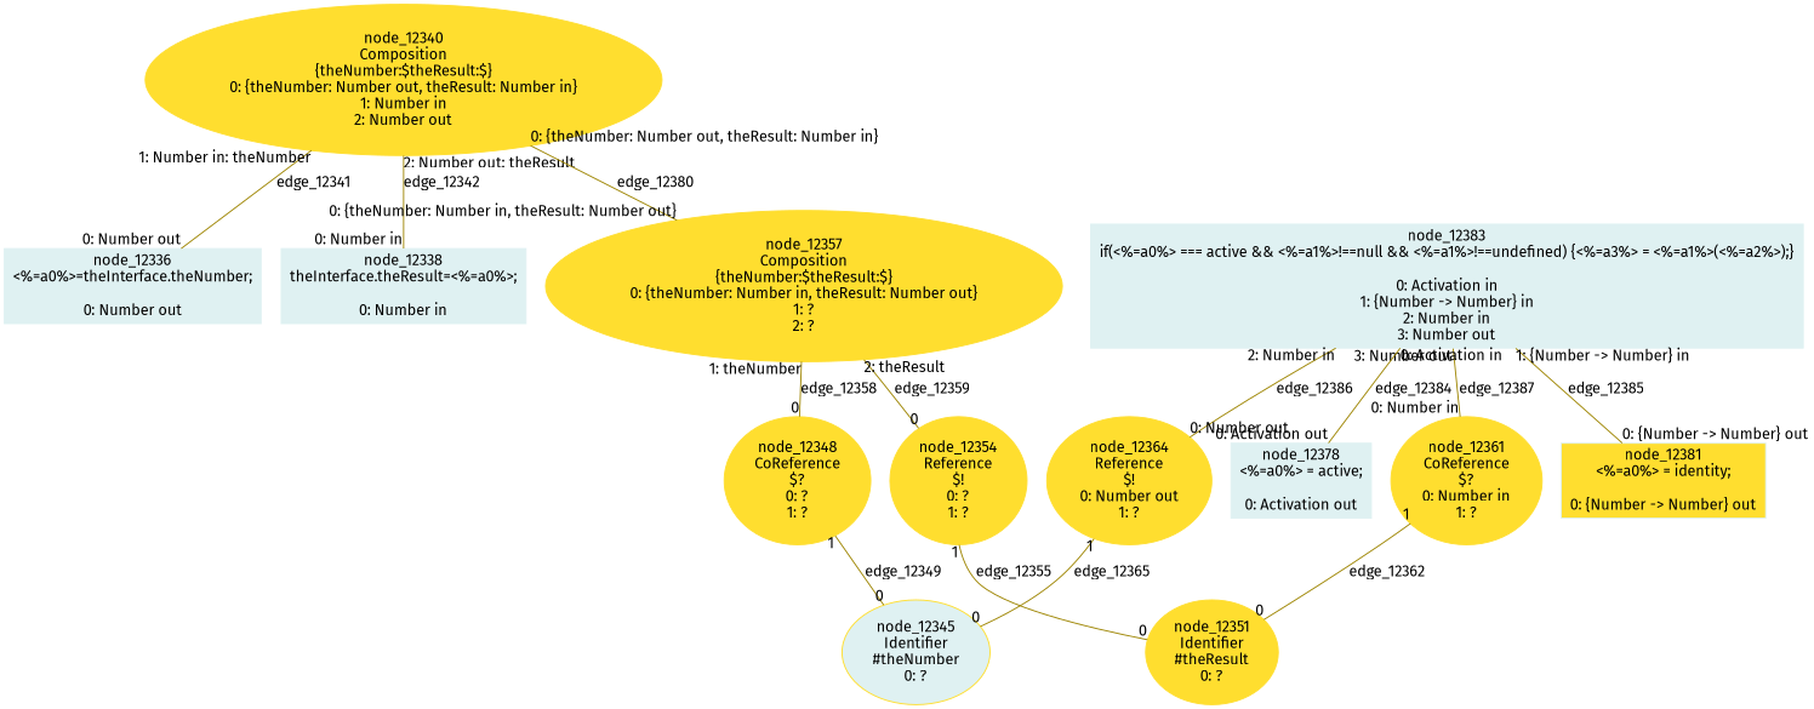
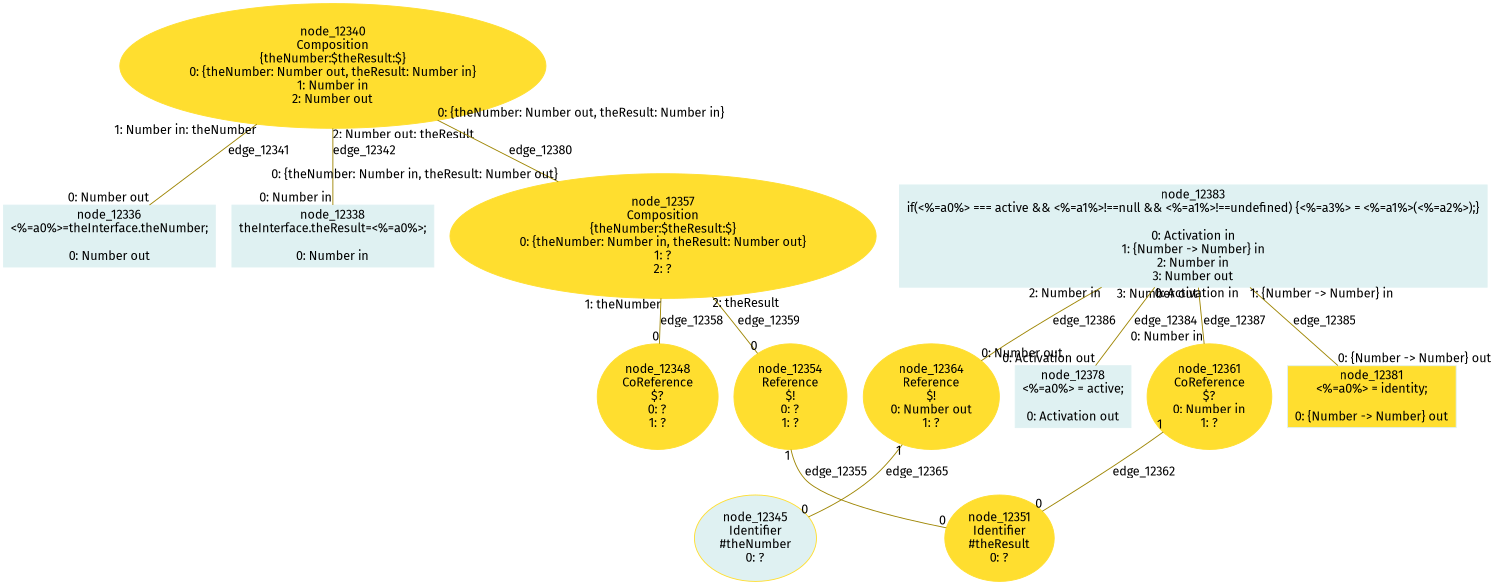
  digraph {
    fontname="Fira Sans"
    node [color="#ffde2f" fontname="Fira Sans" shape=ellipse style=filled]
    edge [arrowHead=none arrowsize=1 color="#9d8400" dir=none fontname="Fira Sans" headlabel=0 taillabel=1]
    n1 [color="#dff1f2" label="node_12336\n<%=a0%>=theInterface.theNumber;\n\n0: Number out" shape=box]
    n2 [color="#dff1f2" label="node_12338\ntheInterface.theResult=<%=a0%>;\n\n0: Number in" shape=box]
    n3 [label="node_12340\nComposition\n{theNumber:$theResult:$}\n0: {theNumber: Number out, theResult: Number in}\n1: Number in\n2: Number out"]
    n4 [label="node_12357\nComposition\n{theNumber:$theResult:$}\n0: {theNumber: Number in, theResult: Number out}\n1: ?\n2: ?"]
    n5 [label="node_12348\nCoReference\n$?\n0: ?\n1: ?"]
    n6 [label="node_12354\nReference\n$!\n0: ?\n1: ?"]
    n7 [fillcolor="#dff1f2" label="node_12345\nIdentifier\n#theNumber\n0: ?"]
    n8 [label="node_12351\nIdentifier\n#theResult\n0: ?"]
    n9 [label="node_12361\nCoReference\n$?\n0: Number in\n1: ?"]
    n10 [label="node_12364\nReference\n$!\n0: Number out\n1: ?"]
    n11 [color="#dff1f2" label="node_12378\n<%=a0%> = active;\n\n0: Activation out" shape=box]
    n12 [color="#dff1f2" fillcolor="#ffde2f" label="node_12381\n<%=a0%> = identity;\n\n0: {Number -> Number} out" shape=box]
    n13 [color="#dff1f2" label="node_12383\nif(<%=a0%> === active && <%=a1%>!==null && <%=a1%>!==undefined) {<%=a3%> = <%=a1%>(<%=a2%>);}\n\n0: Activation in\n1: {Number -> Number} in\n2: Number in\n3: Number out" shape=box]
    n3 -> n1 [headlabel="0: Number out" label=edge_12341 taillabel="1: Number in: theNumber"]
    n3 -> n2 [headlabel="0: Number in" label=edge_12342 taillabel="2: Number out: theResult"]
    n3 -> n4 [headlabel="0: {theNumber: Number in, theResult: Number out}" label=edge_12380 taillabel="0: {theNumber: Number out, theResult: Number in}"]
    n4 -> n5 [label=edge_12358 taillabel="1: theNumber"]
    n4 -> n6 [label=edge_12359 taillabel="2: theResult"]
-   n5 -> n7 [label=edge_12349]
    n6 -> n8 [label=edge_12355]
    n9 -> n8 [label=edge_12362]
    n10 -> n7 [label=edge_12365]
    n13 -> n9 [headlabel="0: Number in" label=edge_12387 taillabel="3: Number out"]
    n13 -> n10 [headlabel="0: Number out" label=edge_12386 taillabel="2: Number in"]
    n13 -> n11 [headlabel="0: Activation out" label=edge_12384 taillabel="0: Activation in"]
    n13 -> n12 [headlabel="0: {Number -> Number} out" label=edge_12385 taillabel="1: {Number -> Number} in"]
  }
